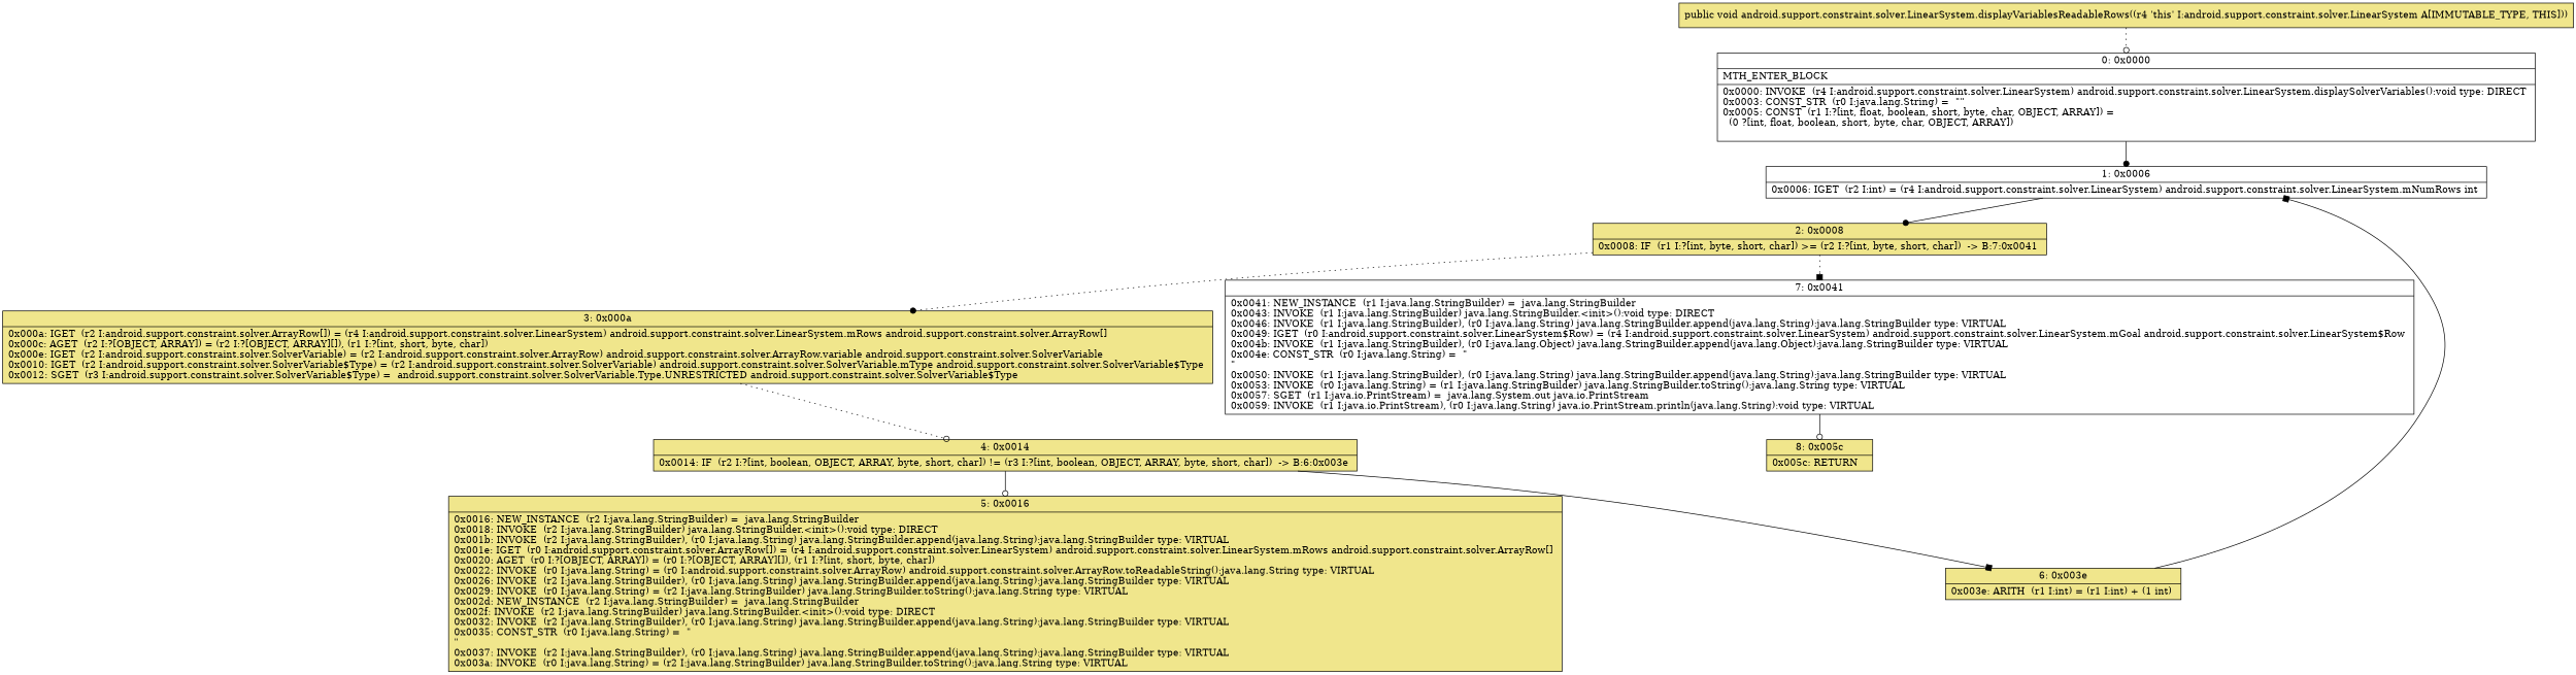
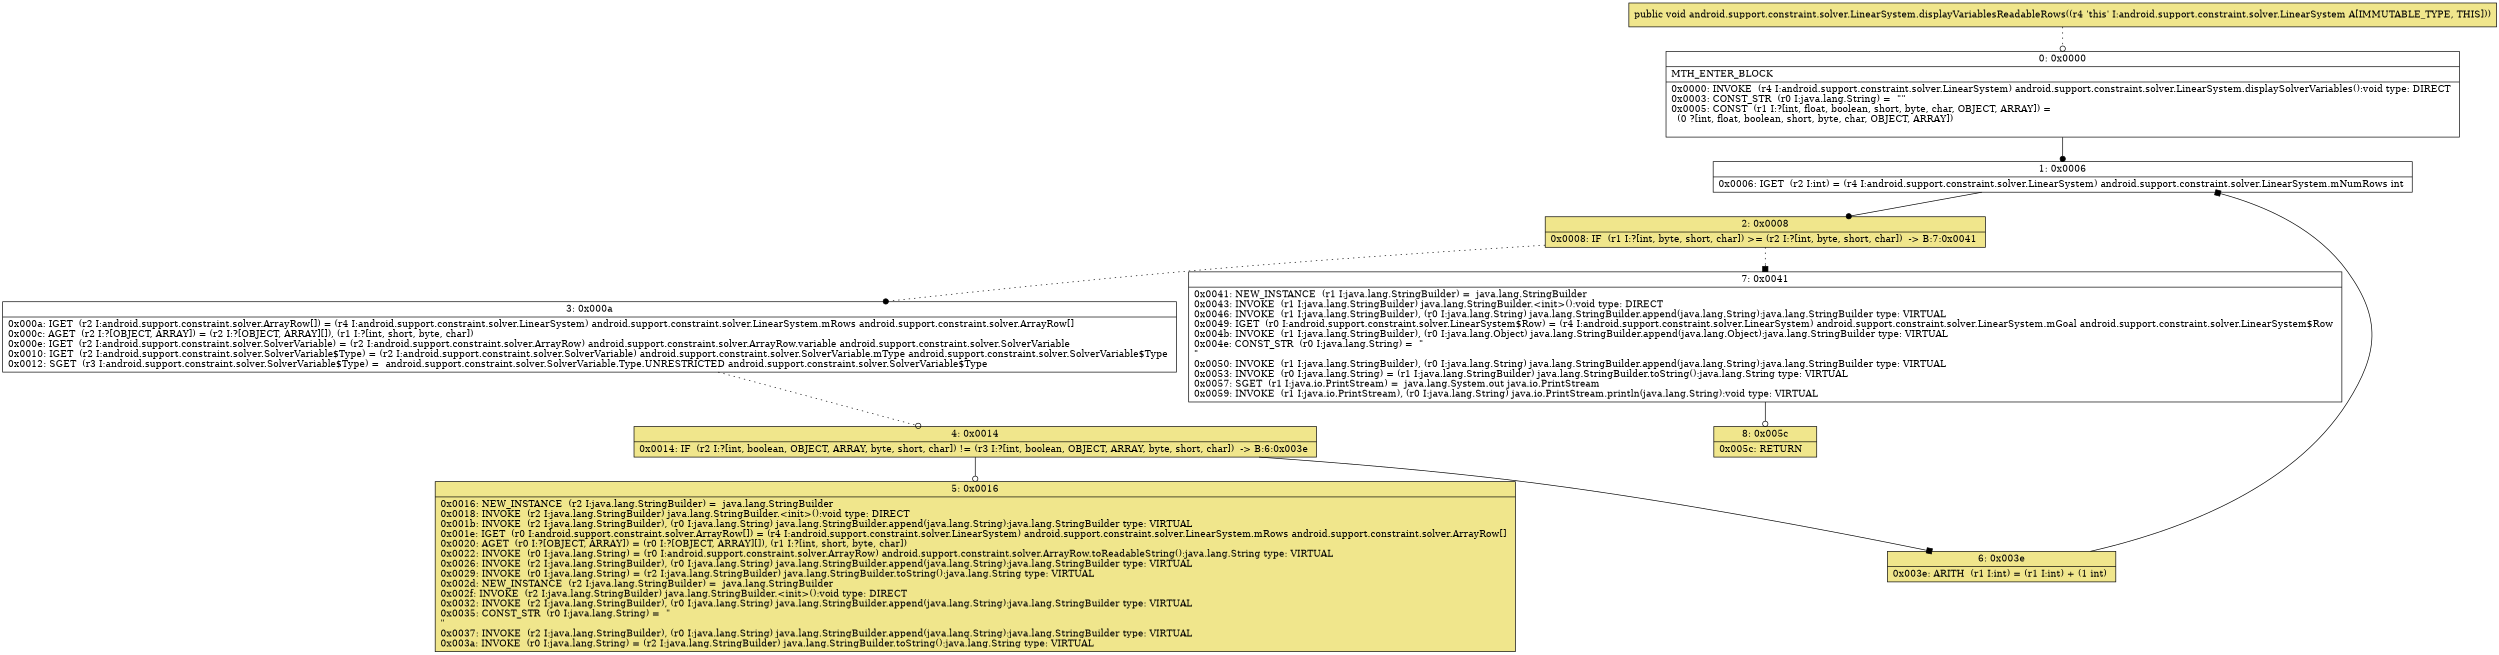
  digraph {
    node [fillcolor=khaki shape=record style=filled]
    edge [arrowhead=odot style=solid]
    n1 [fillcolor=white label="{0\:\ 0x0000|MTH_ENTER_BLOCK\l|0x0000: INVOKE  (r4 I:android.support.constraint.solver.LinearSystem) android.support.constraint.solver.LinearSystem.displaySolverVariables():void type: DIRECT \l0x0003: CONST_STR  (r0 I:java.lang.String) =  \"\" \l0x0005: CONST  (r1 I:?[int, float, boolean, short, byte, char, OBJECT, ARRAY]) = \l  (0 ?[int, float, boolean, short, byte, char, OBJECT, ARRAY])\l \l}"]
    n2 [fillcolor=white label="{1\:\ 0x0006|0x0006: IGET  (r2 I:int) = (r4 I:android.support.constraint.solver.LinearSystem) android.support.constraint.solver.LinearSystem.mNumRows int \l}"]
    n3 [label="{2\:\ 0x0008|0x0008: IF  (r1 I:?[int, byte, short, char]) \>= (r2 I:?[int, byte, short, char])  \-\> B:7:0x0041 \l}"]
-   n4 [label="{3\:\ 0x000a|0x000a: IGET  (r2 I:android.support.constraint.solver.ArrayRow[]) = (r4 I:android.support.constraint.solver.LinearSystem) android.support.constraint.solver.LinearSystem.mRows android.support.constraint.solver.ArrayRow[] \l0x000c: AGET  (r2 I:?[OBJECT, ARRAY]) = (r2 I:?[OBJECT, ARRAY][]), (r1 I:?[int, short, byte, char]) \l0x000e: IGET  (r2 I:android.support.constraint.solver.SolverVariable) = (r2 I:android.support.constraint.solver.ArrayRow) android.support.constraint.solver.ArrayRow.variable android.support.constraint.solver.SolverVariable \l0x0010: IGET  (r2 I:android.support.constraint.solver.SolverVariable$Type) = (r2 I:android.support.constraint.solver.SolverVariable) android.support.constraint.solver.SolverVariable.mType android.support.constraint.solver.SolverVariable$Type \l0x0012: SGET  (r3 I:android.support.constraint.solver.SolverVariable$Type) =  android.support.constraint.solver.SolverVariable.Type.UNRESTRICTED android.support.constraint.solver.SolverVariable$Type \l}"]
+   n4 [fillcolor=white label="{3\:\ 0x000a|0x000a: IGET  (r2 I:android.support.constraint.solver.ArrayRow[]) = (r4 I:android.support.constraint.solver.LinearSystem) android.support.constraint.solver.LinearSystem.mRows android.support.constraint.solver.ArrayRow[] \l0x000c: AGET  (r2 I:?[OBJECT, ARRAY]) = (r2 I:?[OBJECT, ARRAY][]), (r1 I:?[int, short, byte, char]) \l0x000e: IGET  (r2 I:android.support.constraint.solver.SolverVariable) = (r2 I:android.support.constraint.solver.ArrayRow) android.support.constraint.solver.ArrayRow.variable android.support.constraint.solver.SolverVariable \l0x0010: IGET  (r2 I:android.support.constraint.solver.SolverVariable$Type) = (r2 I:android.support.constraint.solver.SolverVariable) android.support.constraint.solver.SolverVariable.mType android.support.constraint.solver.SolverVariable$Type \l0x0012: SGET  (r3 I:android.support.constraint.solver.SolverVariable$Type) =  android.support.constraint.solver.SolverVariable.Type.UNRESTRICTED android.support.constraint.solver.SolverVariable$Type \l}"]
    n5 [fillcolor=white label="{7\:\ 0x0041|0x0041: NEW_INSTANCE  (r1 I:java.lang.StringBuilder) =  java.lang.StringBuilder \l0x0043: INVOKE  (r1 I:java.lang.StringBuilder) java.lang.StringBuilder.\<init\>():void type: DIRECT \l0x0046: INVOKE  (r1 I:java.lang.StringBuilder), (r0 I:java.lang.String) java.lang.StringBuilder.append(java.lang.String):java.lang.StringBuilder type: VIRTUAL \l0x0049: IGET  (r0 I:android.support.constraint.solver.LinearSystem$Row) = (r4 I:android.support.constraint.solver.LinearSystem) android.support.constraint.solver.LinearSystem.mGoal android.support.constraint.solver.LinearSystem$Row \l0x004b: INVOKE  (r1 I:java.lang.StringBuilder), (r0 I:java.lang.Object) java.lang.StringBuilder.append(java.lang.Object):java.lang.StringBuilder type: VIRTUAL \l0x004e: CONST_STR  (r0 I:java.lang.String) =  \"\l\" \l0x0050: INVOKE  (r1 I:java.lang.StringBuilder), (r0 I:java.lang.String) java.lang.StringBuilder.append(java.lang.String):java.lang.StringBuilder type: VIRTUAL \l0x0053: INVOKE  (r0 I:java.lang.String) = (r1 I:java.lang.StringBuilder) java.lang.StringBuilder.toString():java.lang.String type: VIRTUAL \l0x0057: SGET  (r1 I:java.io.PrintStream) =  java.lang.System.out java.io.PrintStream \l0x0059: INVOKE  (r1 I:java.io.PrintStream), (r0 I:java.lang.String) java.io.PrintStream.println(java.lang.String):void type: VIRTUAL \l}"]
    n6 [label="{4\:\ 0x0014|0x0014: IF  (r2 I:?[int, boolean, OBJECT, ARRAY, byte, short, char]) != (r3 I:?[int, boolean, OBJECT, ARRAY, byte, short, char])  \-\> B:6:0x003e \l}"]
    n7 [label="{8\:\ 0x005c|0x005c: RETURN   \l}"]
    n8 [label="{5\:\ 0x0016|0x0016: NEW_INSTANCE  (r2 I:java.lang.StringBuilder) =  java.lang.StringBuilder \l0x0018: INVOKE  (r2 I:java.lang.StringBuilder) java.lang.StringBuilder.\<init\>():void type: DIRECT \l0x001b: INVOKE  (r2 I:java.lang.StringBuilder), (r0 I:java.lang.String) java.lang.StringBuilder.append(java.lang.String):java.lang.StringBuilder type: VIRTUAL \l0x001e: IGET  (r0 I:android.support.constraint.solver.ArrayRow[]) = (r4 I:android.support.constraint.solver.LinearSystem) android.support.constraint.solver.LinearSystem.mRows android.support.constraint.solver.ArrayRow[] \l0x0020: AGET  (r0 I:?[OBJECT, ARRAY]) = (r0 I:?[OBJECT, ARRAY][]), (r1 I:?[int, short, byte, char]) \l0x0022: INVOKE  (r0 I:java.lang.String) = (r0 I:android.support.constraint.solver.ArrayRow) android.support.constraint.solver.ArrayRow.toReadableString():java.lang.String type: VIRTUAL \l0x0026: INVOKE  (r2 I:java.lang.StringBuilder), (r0 I:java.lang.String) java.lang.StringBuilder.append(java.lang.String):java.lang.StringBuilder type: VIRTUAL \l0x0029: INVOKE  (r0 I:java.lang.String) = (r2 I:java.lang.StringBuilder) java.lang.StringBuilder.toString():java.lang.String type: VIRTUAL \l0x002d: NEW_INSTANCE  (r2 I:java.lang.StringBuilder) =  java.lang.StringBuilder \l0x002f: INVOKE  (r2 I:java.lang.StringBuilder) java.lang.StringBuilder.\<init\>():void type: DIRECT \l0x0032: INVOKE  (r2 I:java.lang.StringBuilder), (r0 I:java.lang.String) java.lang.StringBuilder.append(java.lang.String):java.lang.StringBuilder type: VIRTUAL \l0x0035: CONST_STR  (r0 I:java.lang.String) =  \"\l\" \l0x0037: INVOKE  (r2 I:java.lang.StringBuilder), (r0 I:java.lang.String) java.lang.StringBuilder.append(java.lang.String):java.lang.StringBuilder type: VIRTUAL \l0x003a: INVOKE  (r0 I:java.lang.String) = (r2 I:java.lang.StringBuilder) java.lang.StringBuilder.toString():java.lang.String type: VIRTUAL \l}"]
    n9 [label="{6\:\ 0x003e|0x003e: ARITH  (r1 I:int) = (r1 I:int) + (1 int) \l}"]
    n10 [label="{public void android.support.constraint.solver.LinearSystem.displayVariablesReadableRows((r4 'this' I:android.support.constraint.solver.LinearSystem A[IMMUTABLE_TYPE, THIS])) }"]
    n1 -> n2 [arrowhead=dot]
    n2 -> n3 [arrowhead=dot]
    n3 -> n4 [arrowhead=dot style=dotted]
    n3 -> n5 [arrowhead=box style=dotted]
    n4 -> n6 [style=dotted]
    n5 -> n7
    n6 -> n8
    n6 -> n9 [arrowhead=box]
    n9 -> n2 [arrowhead=box]
    n10 -> n1 [style=dotted]
  }
